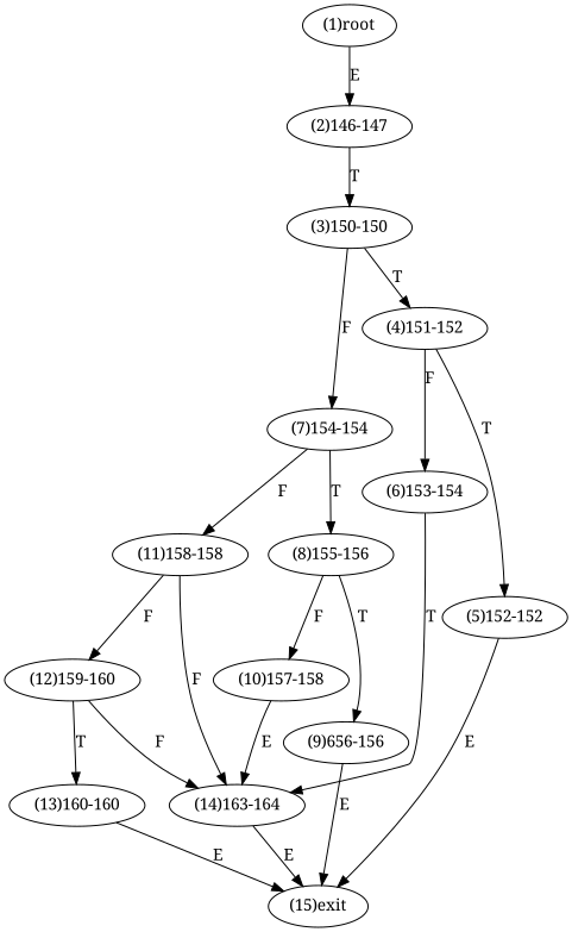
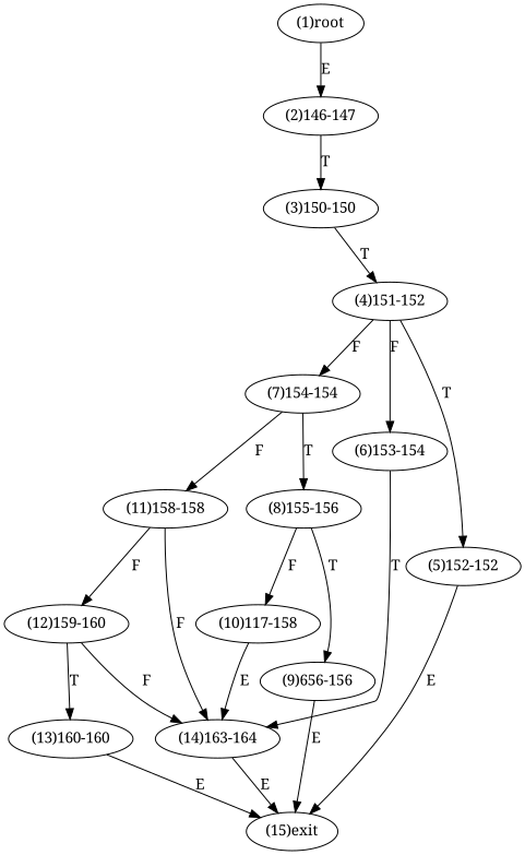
  digraph {
    fontname="Noto Serif"
    node [fontname="Noto Serif"]
    edge [fontname="Noto Serif"]
    n1 [label="(1)root"]
    n2 [label="(2)146-147"]
    n3 [label="(3)150-150"]
    n4 [label="(4)151-152"]
    n5 [label="(7)154-154"]
    n6 [label="(14)163-164"]
    n7 [label="(15)exit"]
    n8 [label="(5)152-152"]
    n9 [label="(6)153-154"]
    n10 [label="(8)155-156"]
    n11 [label="(11)158-158"]
    n12 [label="(9)656-156"]
-   n13 [label="(10)157-158"]
+   n13 [label="(10)117-158"]
    n14 [label="(12)159-160"]
    n15 [label="(13)160-160"]
    n1 -> n2 [label=E]
    n2 -> n3 [label=T]
    n3 -> n4 [label=T]
-   n3 -> n5 [label=F]
+   n4 -> n5 [label=F]
    n4 -> n8 [label=T]
    n4 -> n9 [label=F]
    n5 -> n10 [label=T]
    n5 -> n11 [label=F]
    n6 -> n7 [label=E]
    n8 -> n7 [label=E]
    n9 -> n6 [label=T]
    n10 -> n12 [label=T]
    n10 -> n13 [label=F]
    n11 -> n6 [label=F]
    n11 -> n14 [label=F]
    n12 -> n7 [label=E]
    n13 -> n6 [label=E]
    n14 -> n6 [label=F]
    n14 -> n15 [label=T]
    n15 -> n7 [label=E]
  }
